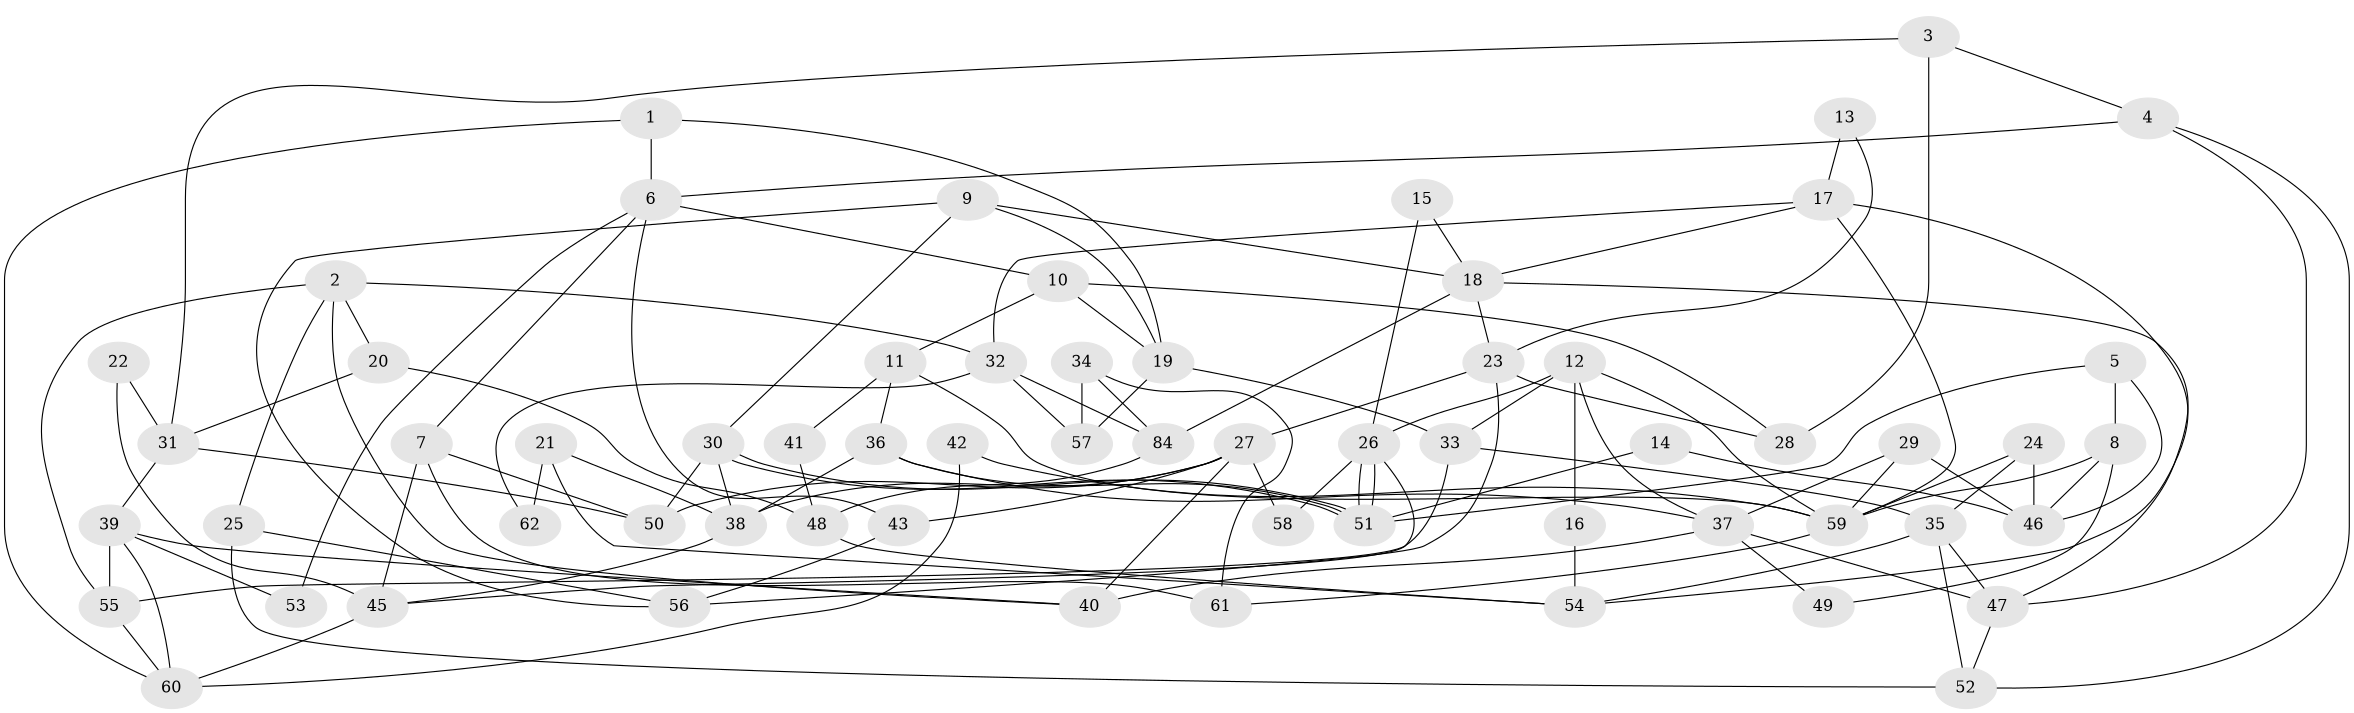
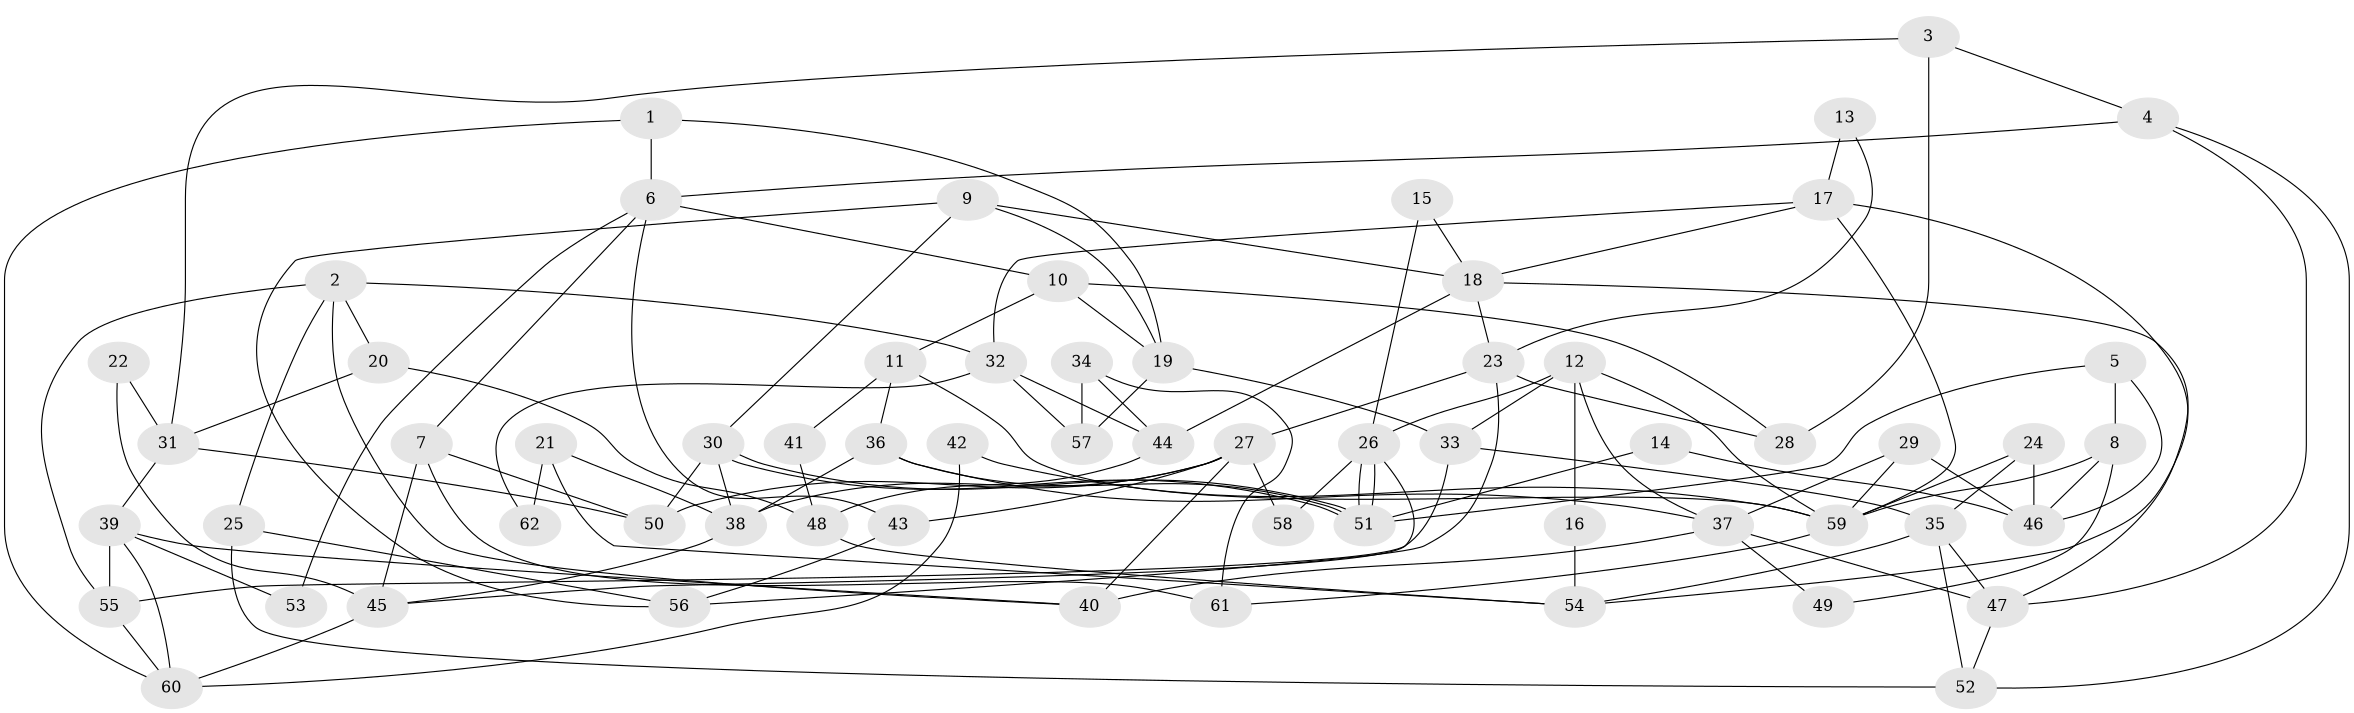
  graph {
    node [color=gray90 style=filled]
    1
    6
    19
    60
    7
    10
    43
    53
    33
    57
    2
    20
    25
    32
    40
    55
    31
    48
    52
    56
-   44 [label=84]
+   44
    62
    3
    4
    28
    47
    50
    39
    5
    8
    46
    51
    59
    49
    45
    61
    11
    9
    18
    30
    23
    38
    36
    41
    37
    12
    16
    26
    54
    58
    35
    13
    17
    27
    14
    15
    21
    22
    24
    29
    34
    42
    1 -- 6
    1 -- 19
    1 -- 60
    6 -- 7
    6 -- 10
    6 -- 43
    6 -- 53
    19 -- 33
    19 -- 57
    7 -- 50
    7 -- 45
    7 -- 61
    10 -- 19
    10 -- 28
    10 -- 11
    43 -- 56
    33 -- 55
    33 -- 35
    2 -- 20
    2 -- 25
    2 -- 32
    2 -- 40
    2 -- 55
    20 -- 31
    20 -- 48
    25 -- 52
    25 -- 56
    32 -- 57
    32 -- 44
    32 -- 62
    55 -- 60
    31 -- 50
    31 -- 39
    48 -- 54
    44 -- 48
    3 -- 31
    3 -- 4
    3 -- 28
    4 -- 6
    4 -- 52
    4 -- 47
    47 -- 52
    39 -- 60
    39 -- 53
    39 -- 40
    39 -- 55
    5 -- 8
    5 -- 46
    5 -- 51
    8 -- 46
    8 -- 59
    8 -- 49
    59 -- 61
    45 -- 60
    11 -- 59
    11 -- 36
    11 -- 41
    9 -- 19
    9 -- 56
    9 -- 18
    9 -- 30
    18 -- 44
    18 -- 47
    18 -- 23
    30 -- 50
    30 -- 51
    30 -- 51
    30 -- 38
    23 -- 56
    23 -- 28
    23 -- 27
    38 -- 45
    36 -- 51
    36 -- 38
    36 -- 37
    41 -- 48
    37 -- 40
    37 -- 47
    37 -- 49
    12 -- 33
    12 -- 59
    12 -- 37
    12 -- 16
    12 -- 26
    16 -- 54
    26 -- 51
    26 -- 51
    26 -- 45
    26 -- 58
    35 -- 52
    35 -- 47
    35 -- 54
    13 -- 23
    13 -- 17
    17 -- 32
    17 -- 59
    17 -- 18
    17 -- 54
    27 -- 43
    27 -- 40
    27 -- 50
    27 -- 38
    27 -- 58
    14 -- 46
    14 -- 51
    15 -- 18
    15 -- 26
    21 -- 62
    21 -- 38
    21 -- 54
    22 -- 31
    22 -- 45
    24 -- 46
    24 -- 59
    24 -- 35
    29 -- 46
    29 -- 59
    29 -- 37
    34 -- 57
    34 -- 44
    34 -- 61
    42 -- 60
    42 -- 59
  }
